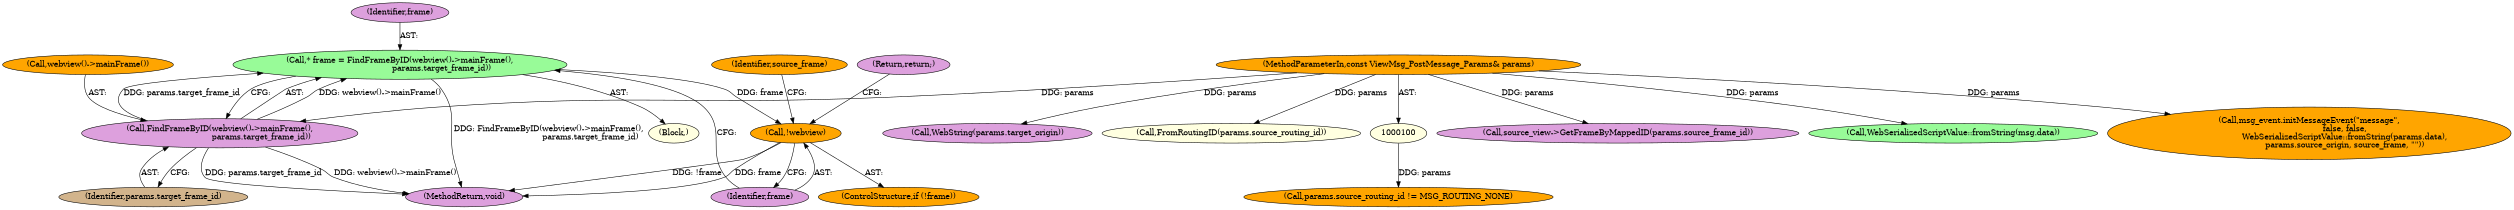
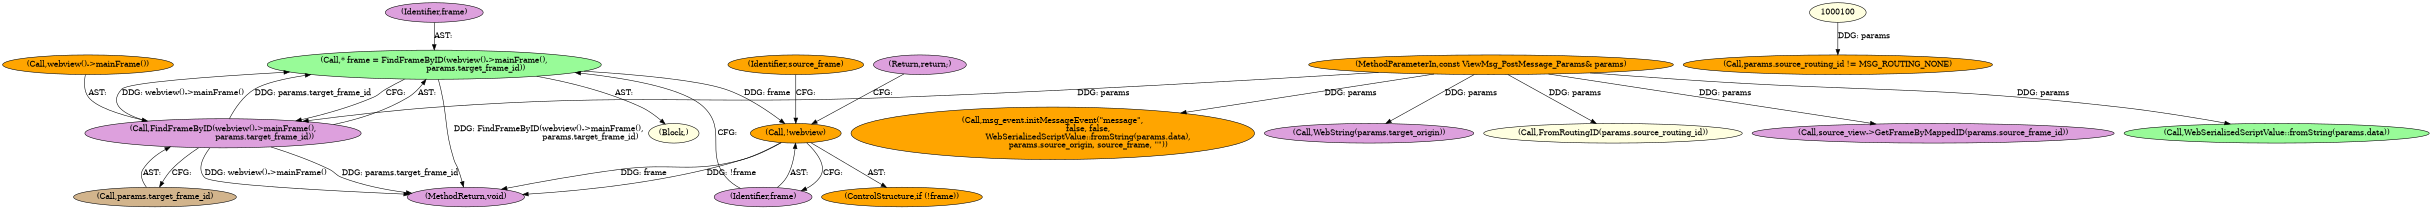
  digraph {
    node [fillcolor=plum style=filled]
    n1 [fillcolor=palegreen label="(Call,* frame = FindFrameByID(webview()->mainFrame(),\n                                  params.target_frame_id))"]
    n2 [label="(Call,FindFrameByID(webview()->mainFrame(),\n                                  params.target_frame_id))"]
    n3 [fillcolor=orange label="(Call,!webview)"]
    n4 [label="(MethodReturn,void)"]
    n5 [fillcolor=lightyellow label="(Block,)"]
-   n6 [fillcolor=tan label="(Identifier,params.target_frame_id)"]
+   n6 [fillcolor=tan label="(Call,params.target_frame_id)"]
    n7 [label="(Identifier,frame)"]
    n8 [fillcolor=orange label="(ControlStructure,if (!frame))"]
    n9 [fillcolor=orange label="(MethodParameterIn,const ViewMsg_PostMessage_Params& params)"]
    n10 [label="(Call,source_view->GetFrameByMappedID(params.source_frame_id))"]
-   n11 [fillcolor=palegreen label="(Call,WebSerializedScriptValue::fromString(msg.data))"]
+   n11 [fillcolor=palegreen label="(Call,WebSerializedScriptValue::fromString(params.data))"]
    n12 [fillcolor=orange label="(Call,msg_event.initMessageEvent(\"message\",\n                             false, false,\n                             WebSerializedScriptValue::fromString(params.data),\n                             params.source_origin, source_frame, \"\"))"]
    n13 [label="(Call,WebString(params.target_origin))"]
    n14 [fillcolor=lightyellow label="(Call,FromRoutingID(params.source_routing_id))"]
    1000100 [fillcolor=lightyellow]
    n16 [fillcolor=orange label="(Call,params.source_routing_id != MSG_ROUTING_NONE)"]
    n17 [label="(Identifier,frame)"]
    n18 [fillcolor=orange label="(Identifier,source_frame)"]
    n19 [fillcolor=orange label="(Call,webview()->mainFrame())"]
    n20 [label="(Return,return;)"]
    n1 -> n2 [label="CFG: "]
    n1 -> n3 [label="DDG: frame"]
    n1 -> n4 [label="DDG: FindFrameByID(webview()->mainFrame(),\n                                  params.target_frame_id)"]
    n1 -> n5 [label="AST: "]
    n2 -> n1 [label="AST: "]
    n2 -> n1 [label="DDG: webview()->mainFrame()"]
    n2 -> n1 [label="DDG: params.target_frame_id"]
    n2 -> n4 [label="DDG: params.target_frame_id"]
    n2 -> n4 [label="DDG: webview()->mainFrame()"]
    n2 -> n6 [label="CFG: "]
    n3 -> n4 [label="DDG: !frame"]
    n3 -> n4 [label="DDG: frame"]
    n3 -> n7 [label="CFG: "]
    n3 -> n8 [label="AST: "]
    n6 -> n2 [label="AST: "]
    n7 -> n1 [label="CFG: "]
    n7 -> n3 [label="AST: "]
    n9 -> n2 [label="DDG: params"]
    n9 -> n10 [label="DDG: params"]
    n9 -> n11 [label="DDG: params"]
    n9 -> n12 [label="DDG: params"]
    n9 -> n13 [label="DDG: params"]
    n9 -> n14 [label="DDG: params"]
-   n9 -> 1000100 [label="AST: "]
    1000100 -> n16 [label="DDG: params"]
    n17 -> n1 [label="AST: "]
    n18 -> n3 [label="CFG: "]
    n19 -> n2 [label="AST: "]
    n20 -> n3 [label="CFG: "]
  }
